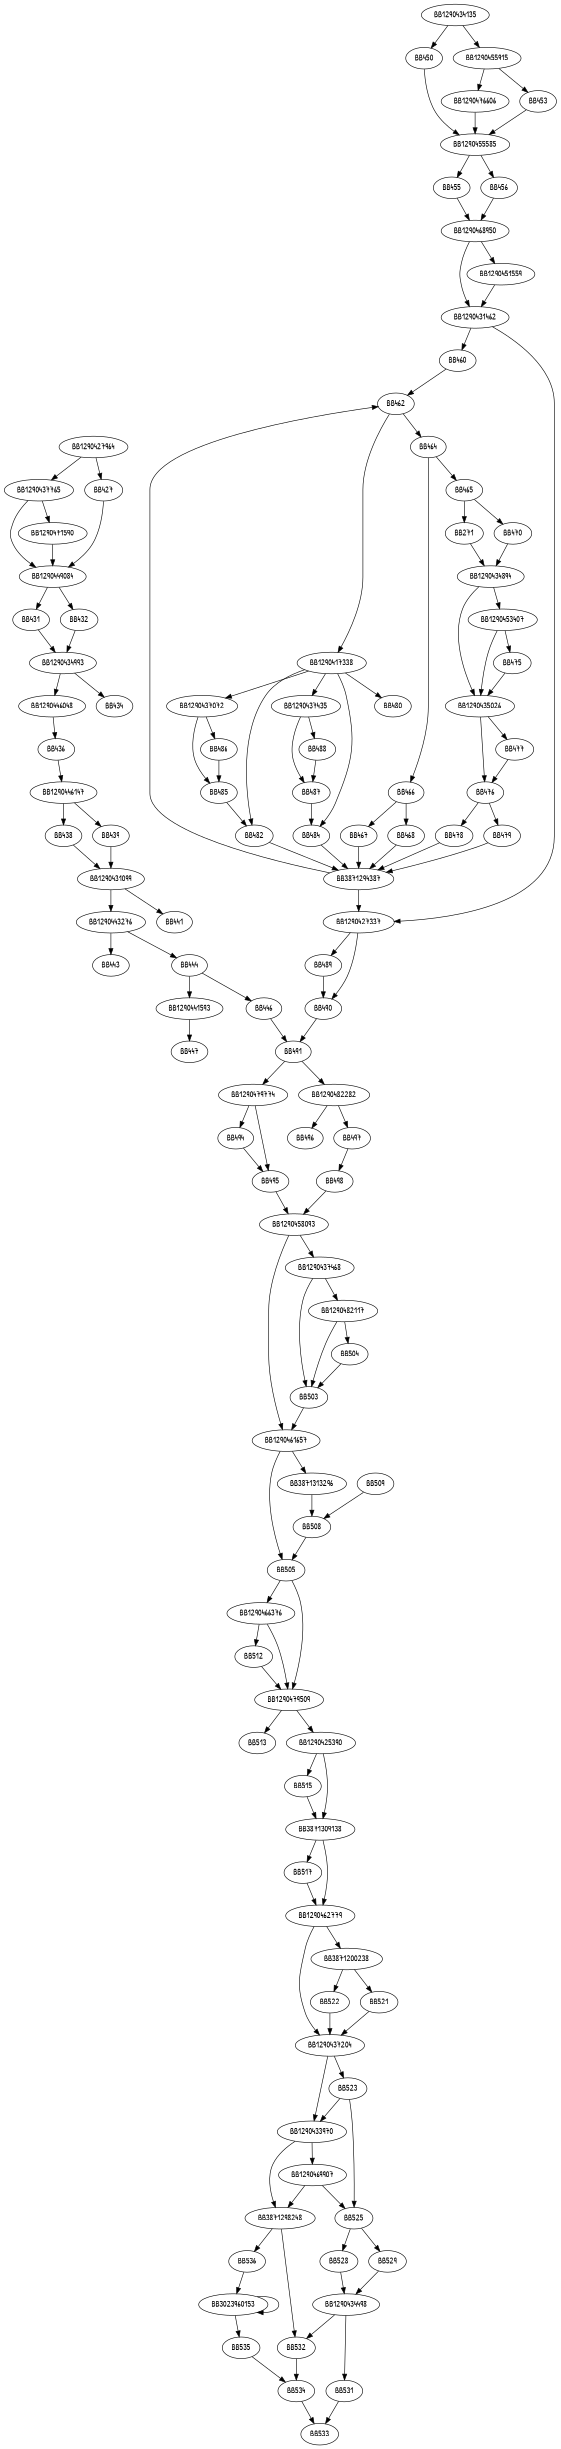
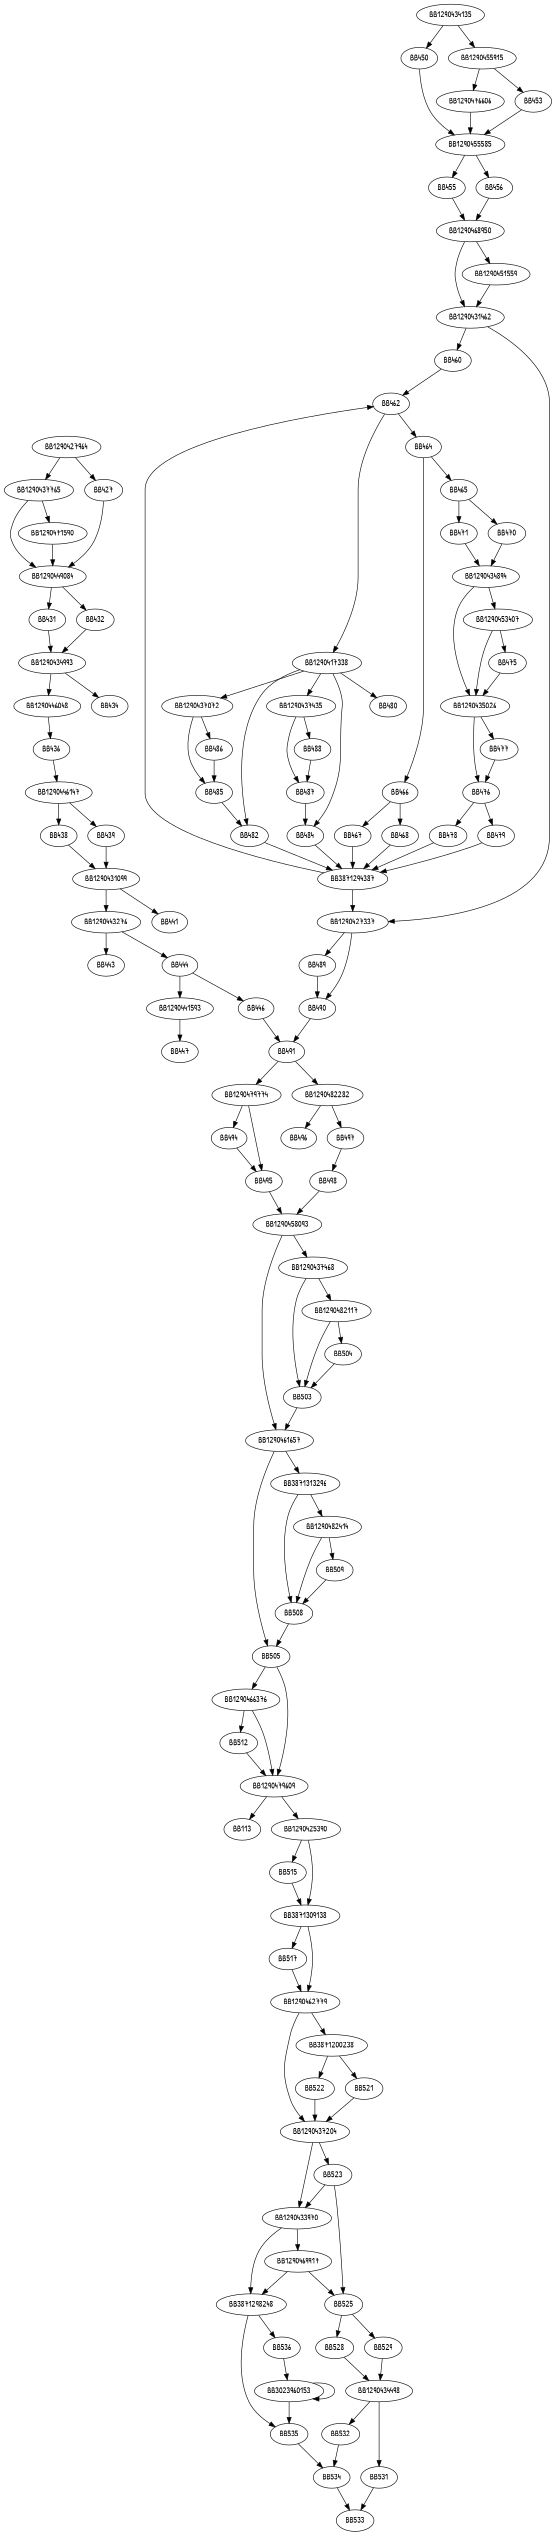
  digraph {
    fontname="Patrick Hand"
    node [fontname="Patrick Hand"]
    edge [fontname="Patrick Hand"]
    BB1290427964
    BB427
    BB1290437765
    BB1290449084
    BB1290471590
    BB431
    BB432
    BB1290434993
    BB434
    BB1290446048
    BB436
    BB1290446147
    BB438
    BB439
    BB1290431099
    BB441
    BB1290443276
    BB443
    BB444
    BB1290441593
    BB446
    BB447
    BB491
    BB1290479774
    BB1290482282
    BB1290434135
    BB450
    BB1290455915
    BB1290455585
    BB453
    BB1290476606
    BB455
    BB456
    BB1290468950
    BB1290431462
    BB1290451559
    BB460
    BB1290427337
    BB462
    BB489
    BB490
    BB1290417338
    BB464
    BB480
    BB1290437072
    BB482
    BB1290437435
    BB484
    BB465
    BB466
    BB485
    BB486
    BB3871294387
    BB487
    BB488
    BB470
-   BB471 [label=BB271]
+   BB471
    BB467
    BB468
    BB1290434894
    BB1290435026
    BB1290453407
    BB476
    BB477
    BB475
    BB478
    BB479
    BB494
    BB495
    BB496
    BB497
    BB1290458093
    BB498
    BB1290461657
    BB1290437468
    BB505
    BB3871313296
    BB1290482117
    BB503
    BB1290466376
-   BB1290479609 [label=BB1290479509]
+   BB1290479609
+   BB1290482414
    BB508
    BB504
    BB512
-   BB513
+   BB513 [label=BB113]
    BB1290425390
    BB509
    BB515
    BB3871309138
    BB517
    BB1290462779
    BB1290437204
    BB3871200238
    BB523
    BB1290433970
    BB521
    BB522
    BB525
-   BB1290469907
+   BB1290469907 [label=BB1290469917]
    BB3871298248
    BB528
    BB529
    BB535
    BB536
    BB1290434498
    BB534
    BB3023960153
    BB531
    BB532
    BB533
    BB1290427964 -> BB427
    BB1290427964 -> BB1290437765
    BB427 -> BB1290449084
    BB1290437765 -> BB1290449084
    BB1290437765 -> BB1290471590
    BB1290449084 -> BB431
    BB1290449084 -> BB432
    BB1290471590 -> BB1290449084
    BB431 -> BB1290434993
    BB432 -> BB1290434993
    BB1290434993 -> BB434
    BB1290434993 -> BB1290446048
    BB1290446048 -> BB436
    BB436 -> BB1290446147
    BB1290446147 -> BB438
    BB1290446147 -> BB439
    BB438 -> BB1290431099
    BB439 -> BB1290431099
    BB1290431099 -> BB441
    BB1290431099 -> BB1290443276
    BB1290443276 -> BB443
    BB1290443276 -> BB444
    BB444 -> BB1290441593
    BB444 -> BB446
    BB1290441593 -> BB447
    BB446 -> BB491
    BB491 -> BB1290479774
    BB491 -> BB1290482282
    BB1290479774 -> BB494
    BB1290479774 -> BB495
    BB1290482282 -> BB496
    BB1290482282 -> BB497
    BB1290434135 -> BB450
    BB1290434135 -> BB1290455915
    BB450 -> BB1290455585
    BB1290455915 -> BB453
    BB1290455915 -> BB1290476606
    BB1290455585 -> BB455
    BB1290455585 -> BB456
    BB453 -> BB1290455585
    BB1290476606 -> BB1290455585
    BB455 -> BB1290468950
    BB456 -> BB1290468950
    BB1290468950 -> BB1290431462
    BB1290468950 -> BB1290451559
    BB1290431462 -> BB460
    BB1290431462 -> BB1290427337
    BB1290451559 -> BB1290431462
    BB460 -> BB462
    BB1290427337 -> BB489
    BB1290427337 -> BB490
    BB462 -> BB1290417338
    BB462 -> BB464
    BB489 -> BB490
    BB490 -> BB491
    BB1290417338 -> BB480
    BB1290417338 -> BB1290437072
    BB1290417338 -> BB482
    BB1290417338 -> BB1290437435
    BB1290417338 -> BB484
    BB464 -> BB465
    BB464 -> BB466
    BB1290437072 -> BB485
    BB1290437072 -> BB486
    BB482 -> BB3871294387
    BB1290437435 -> BB487
    BB1290437435 -> BB488
    BB484 -> BB3871294387
    BB465 -> BB470
    BB465 -> BB471
    BB466 -> BB467
    BB466 -> BB468
    BB485 -> BB482
    BB486 -> BB485
    BB3871294387 -> BB1290427337
    BB3871294387 -> BB462
    BB487 -> BB484
    BB488 -> BB487
    BB470 -> BB1290434894
    BB471 -> BB1290434894
    BB467 -> BB3871294387
    BB468 -> BB3871294387
    BB1290434894 -> BB1290435026
    BB1290434894 -> BB1290453407
    BB1290435026 -> BB476
    BB1290435026 -> BB477
    BB1290453407 -> BB1290435026
    BB1290453407 -> BB475
    BB476 -> BB478
    BB476 -> BB479
    BB477 -> BB476
    BB475 -> BB1290435026
    BB478 -> BB3871294387
    BB479 -> BB3871294387
    BB494 -> BB495
    BB495 -> BB1290458093
    BB497 -> BB498
    BB1290458093 -> BB1290461657
    BB1290458093 -> BB1290437468
    BB498 -> BB1290458093
    BB1290461657 -> BB505
    BB1290461657 -> BB3871313296
    BB1290437468 -> BB1290482117
    BB1290437468 -> BB503
    BB505 -> BB1290466376
    BB505 -> BB1290479609
+   BB3871313296 -> BB1290482414
    BB3871313296 -> BB508
    BB1290482117 -> BB503
    BB1290482117 -> BB504
    BB503 -> BB1290461657
    BB1290466376 -> BB1290479609
    BB1290466376 -> BB512
    BB1290479609 -> BB513
    BB1290479609 -> BB1290425390
+   BB1290482414 -> BB508
+   BB1290482414 -> BB509
    BB508 -> BB505
    BB504 -> BB503
    BB512 -> BB1290479609
    BB1290425390 -> BB515
    BB1290425390 -> BB3871309138
    BB509 -> BB508
    BB515 -> BB3871309138
    BB3871309138 -> BB517
    BB3871309138 -> BB1290462779
    BB517 -> BB1290462779
    BB1290462779 -> BB1290437204
    BB1290462779 -> BB3871200238
    BB1290437204 -> BB523
    BB1290437204 -> BB1290433970
    BB3871200238 -> BB521
    BB3871200238 -> BB522
    BB523 -> BB1290433970
    BB523 -> BB525
    BB1290433970 -> BB1290469907
    BB1290433970 -> BB3871298248
    BB521 -> BB1290437204
    BB522 -> BB1290437204
    BB525 -> BB528
    BB525 -> BB529
    BB1290469907 -> BB525
    BB1290469907 -> BB3871298248
-   BB3871298248 -> BB532
+   BB3871298248 -> BB535
    BB3871298248 -> BB536
    BB528 -> BB1290434498
    BB529 -> BB1290434498
    BB535 -> BB534
    BB536 -> BB3023960153
    BB1290434498 -> BB531
    BB1290434498 -> BB532
    BB534 -> BB533
    BB3023960153 -> BB535
    BB3023960153 -> BB3023960153
    BB531 -> BB533
    BB532 -> BB534
  }
